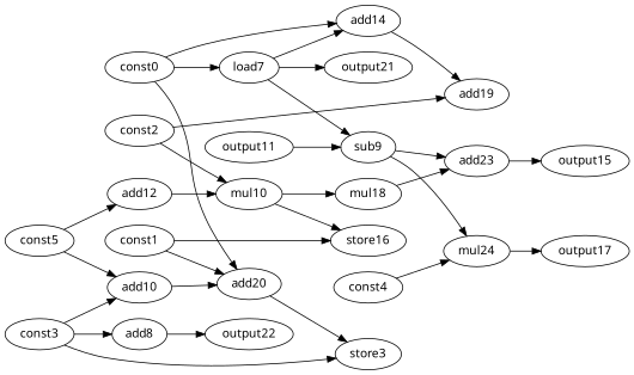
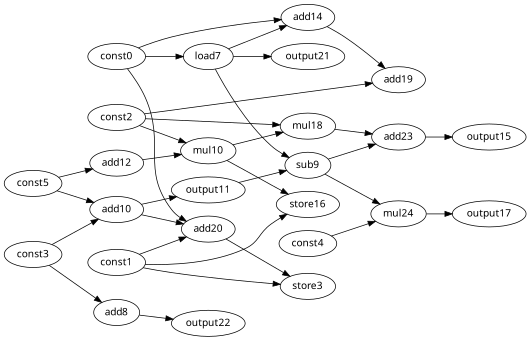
  digraph {
    fontname="Noto Sans"
    rankdir=LR
    node [fontname="Noto Sans" opcode=add]
    edge [fontname="Noto Sans" operand=0]
    const0 [opcode=const]
    load7 [opcode=load]
    add14
    add20
    sub9 [opcode=sub]
    output21 [opcode=output]
    add19
    n8 [label=store3 opcode=store]
    const1 [opcode=const]
    store16 [opcode=store]
    n11 [label=mul10 opcode=mul]
    add12
    const2 [opcode=const]
    mul18 [opcode=mul]
    mul24 [opcode=mul]
    add23
    const3 [opcode=const]
    add8
    add10
    output22 [opcode=output]
    output11 [opcode=output]
    const4 [opcode=const]
    output17 [opcode=output]
    const5 [opcode=const]
    output15 [opcode=output]
    const0 -> load7
    const0 -> add14
    const0 -> add20
    load7 -> add14 [operand=1]
    load7 -> sub9 [operand=1]
    load7 -> output21
    add14 -> add19 [operand=1]
    add20 -> n8 [operand=1]
    sub9 -> mul24
    sub9 -> add23
    const1 -> add20
-   const3 -> n8
+   const1 -> n8
    const1 -> store16
    n11 -> store16 [operand=1]
    n11 -> mul18 [operand=1]
    add12 -> n11 [operand=1]
    const2 -> add19
    const2 -> n11
+   const2 -> mul18
    mul18 -> add23 [operand=1]
    mul24 -> output17
    add23 -> output15
    const3 -> add8 [operand=1]
    const3 -> add10
    add8 -> output22
    add10 -> add20 [operand=1]
+   add10 -> output11
    output11 -> sub9
    const4 -> mul24 [operand=1]
    const5 -> add12 [operand=1]
    const5 -> add10 [operand=1]
  }
